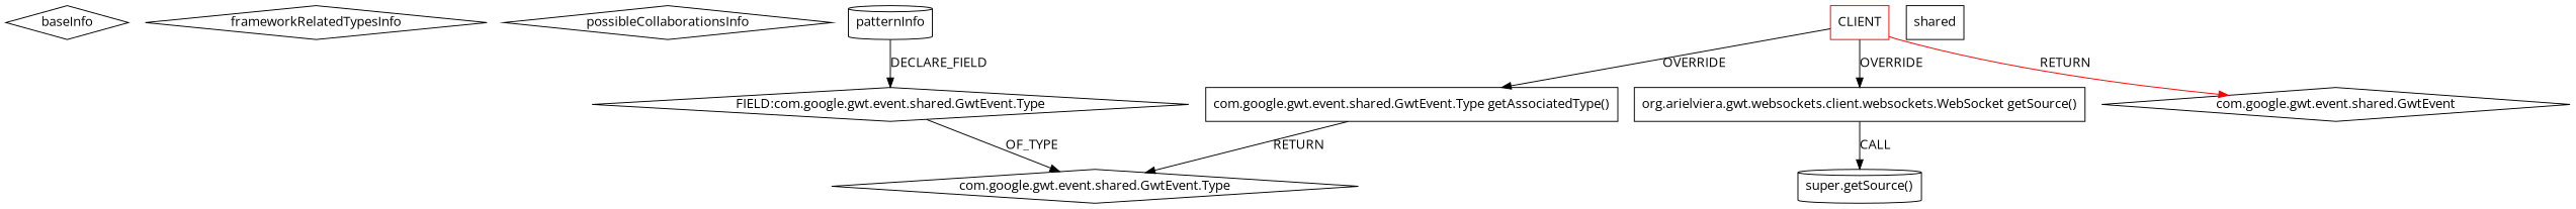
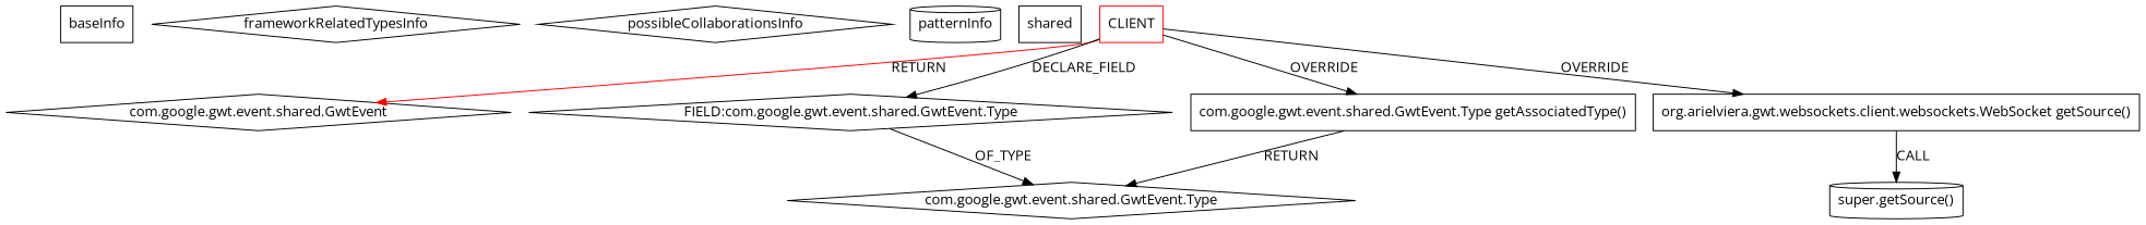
  digraph {
    fontname="Open Sans"
    node [fontname="Open Sans" shape=diamond isFrameworkType=false]
    edge [fontname="Open Sans"]
-   baseInfo [category=pattern graphId=86 isAnonymous=false possibleRelation=false isFrameworkType=""]
+   baseInfo [category=pattern graphId=86 isAnonymous=false possibleRelation=false shape=box isFrameworkType=""]
    frameworkRelatedTypesInfo [0="com.google.gwt.event.shared.GwtEvent" isFrameworkType=""]
    possibleCollaborationsInfo [isFrameworkType=""]
    patternInfo [frequency=3.0 patternRootClient=0 shape=cylinder isFrameworkType=""]
    n5 [0="aviera-websockets-gwtready~/aviera-websockets-gwtready/websockets-gwtready-master/src/org/arielviera/gwt/websockets/client/websockets/WebSocketClosedEvent.java~WebSocketClosedEvent~787" 1="aviera-websockets-gwtready~/aviera-websockets-gwtready/websockets-gwtready-master/src/org/arielviera/gwt/websockets/client/websockets/WebSocketOpenEvent.java~WebSocketOpenEvent~782" 2="aviera-websockets-gwtready~/aviera-websockets-gwtready/websockets-gwtready-master/src/org/arielviera/gwt/websockets/client/websockets/WebSocketMessageEvent.java~WebSocketMessageEvent~783" label=shared shape=box isFrameworkType=""]
    n6 [label="com.google.gwt.event.shared.GwtEvent" vertexType=FRAMEWORK_CLASS_TYPE]
    n7 [color=red label=CLIENT shape=box vertexType=ROOT_CLIENT_CLASS_DECLARATION]
    n8 [label="FIELD:com.google.gwt.event.shared.GwtEvent.Type" vertexType=FIELD_DECLARATION]
    n9 [label="org.arielviera.gwt.websockets.client.websockets.WebSocket getSource()" shape=box vertexType=OVERRIDING_METHOD_DECLARATION]
    n10 [label="com.google.gwt.event.shared.GwtEvent.Type getAssociatedType()" shape=box vertexType=OVERRIDING_METHOD_DECLARATION]
    n11 [label="com.google.gwt.event.shared.GwtEvent.Type" vertexType=FRAMEWORK_CLASS_TYPE]
    n12 [label="super.getSource()" shape=cylinder vertexType=SUPER_CALL]
    n7 -> n6 [color=red label=RETURN]
-   patternInfo -> n8 [label=DECLARE_FIELD]
+   n7 -> n8 [label=DECLARE_FIELD]
    n7 -> n9 [label=OVERRIDE]
    n7 -> n10 [label=OVERRIDE]
    n8 -> n11 [label=OF_TYPE]
    n9 -> n12 [label=CALL]
    n10 -> n11 [label=RETURN]
  }
